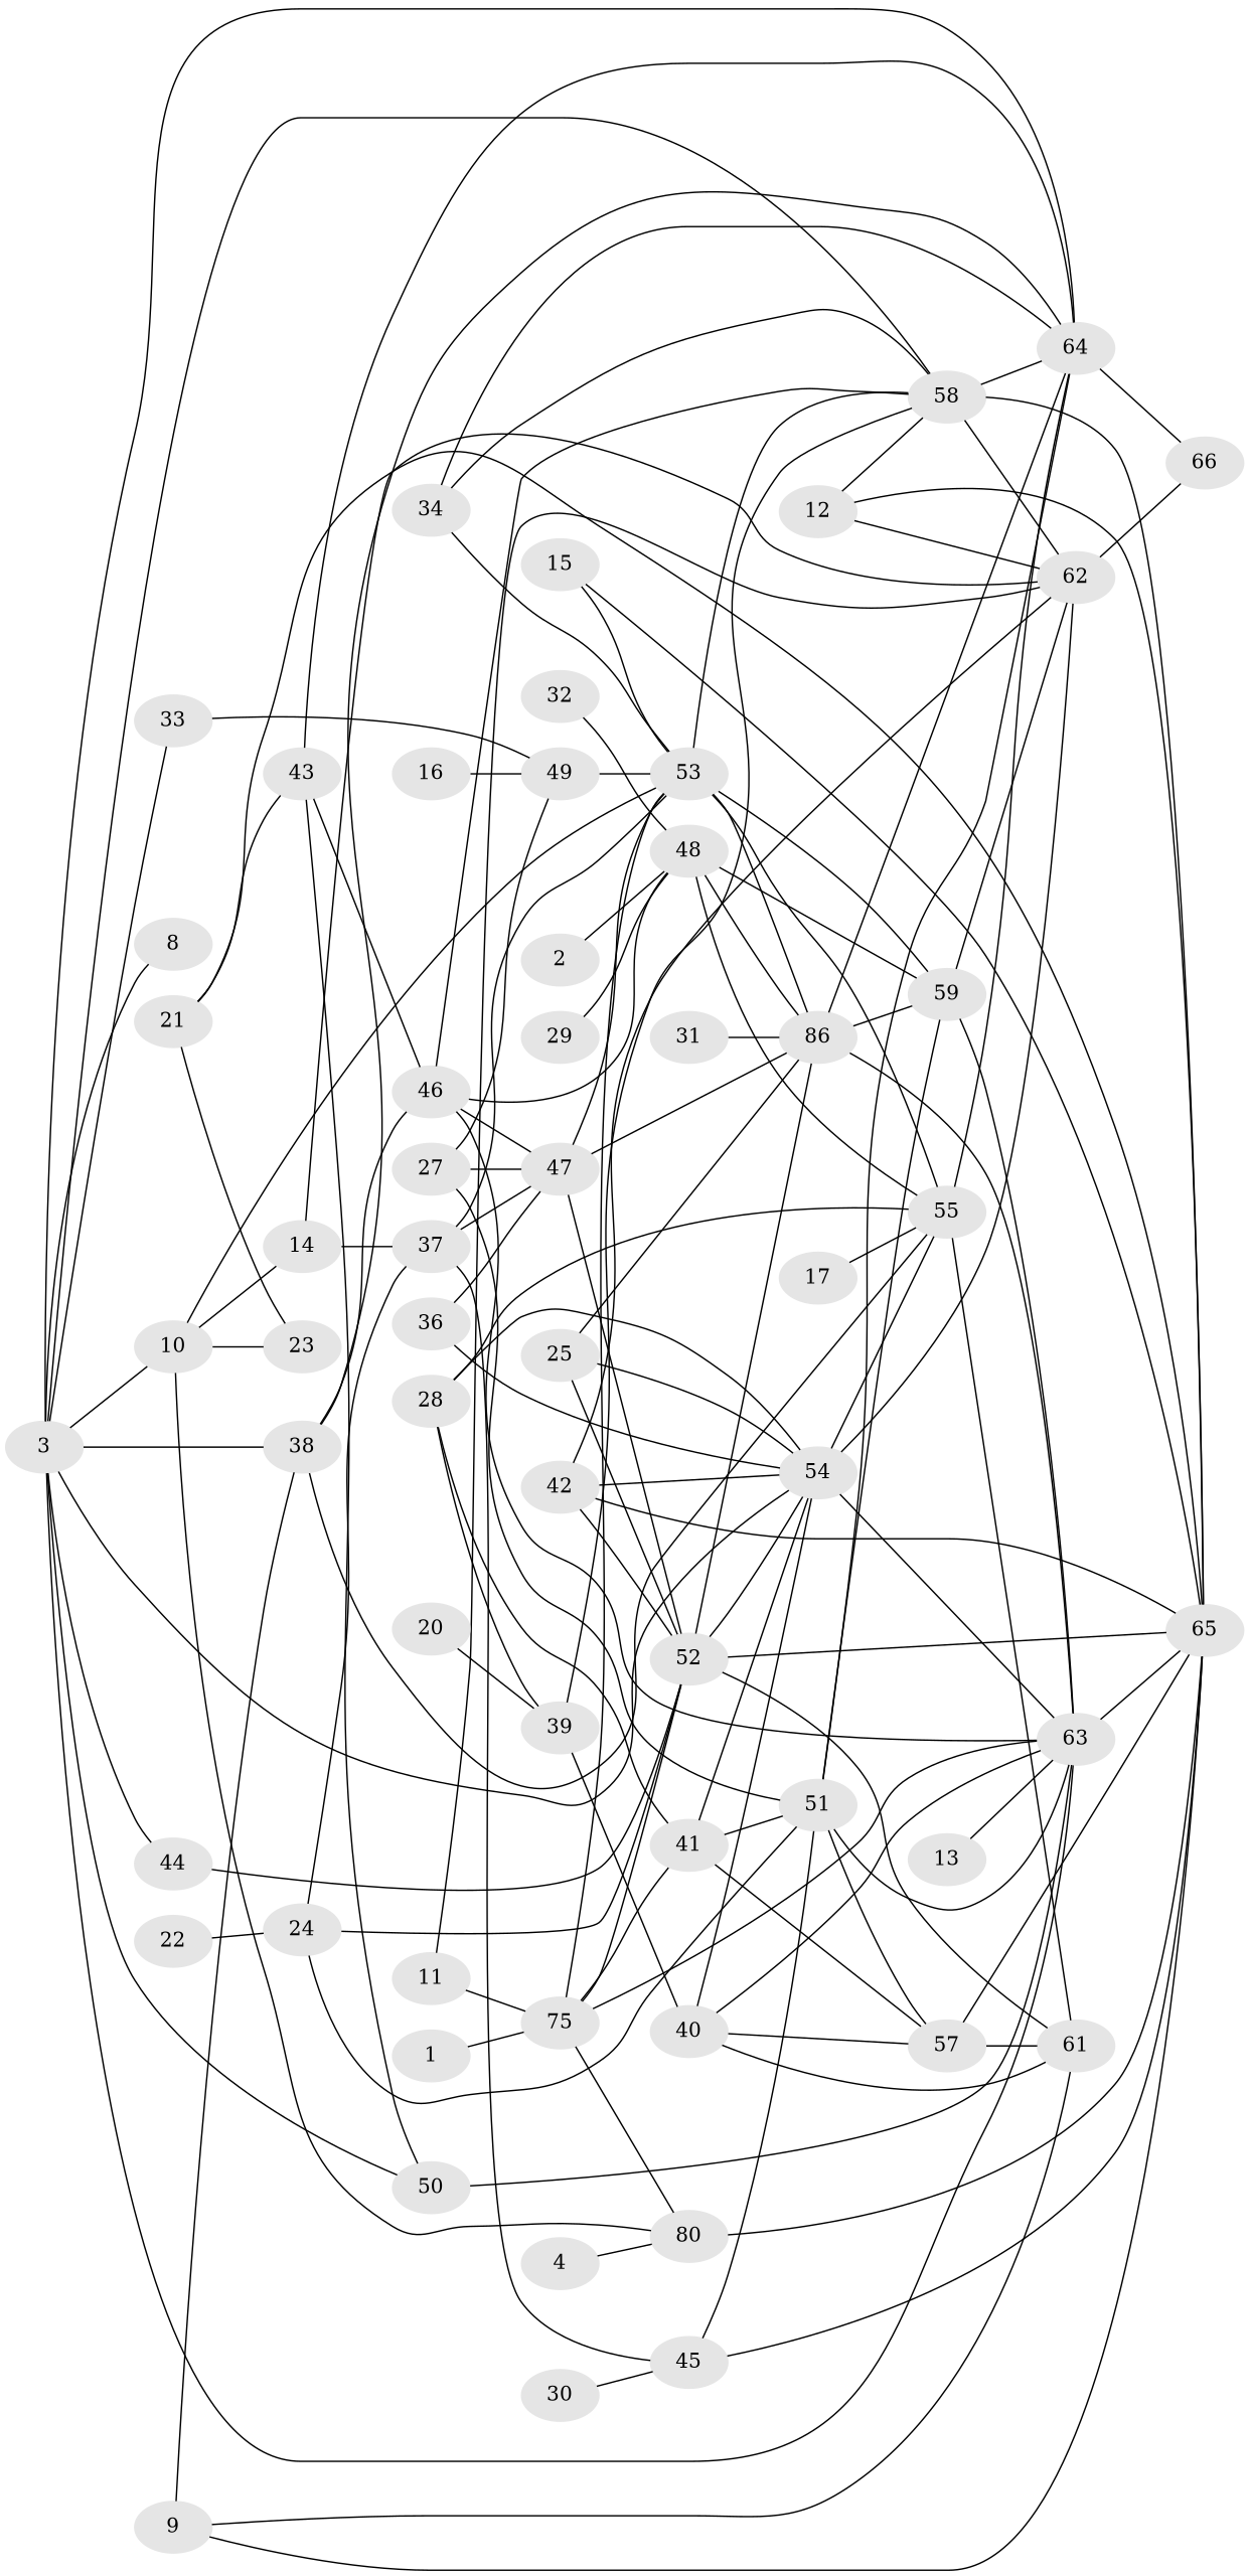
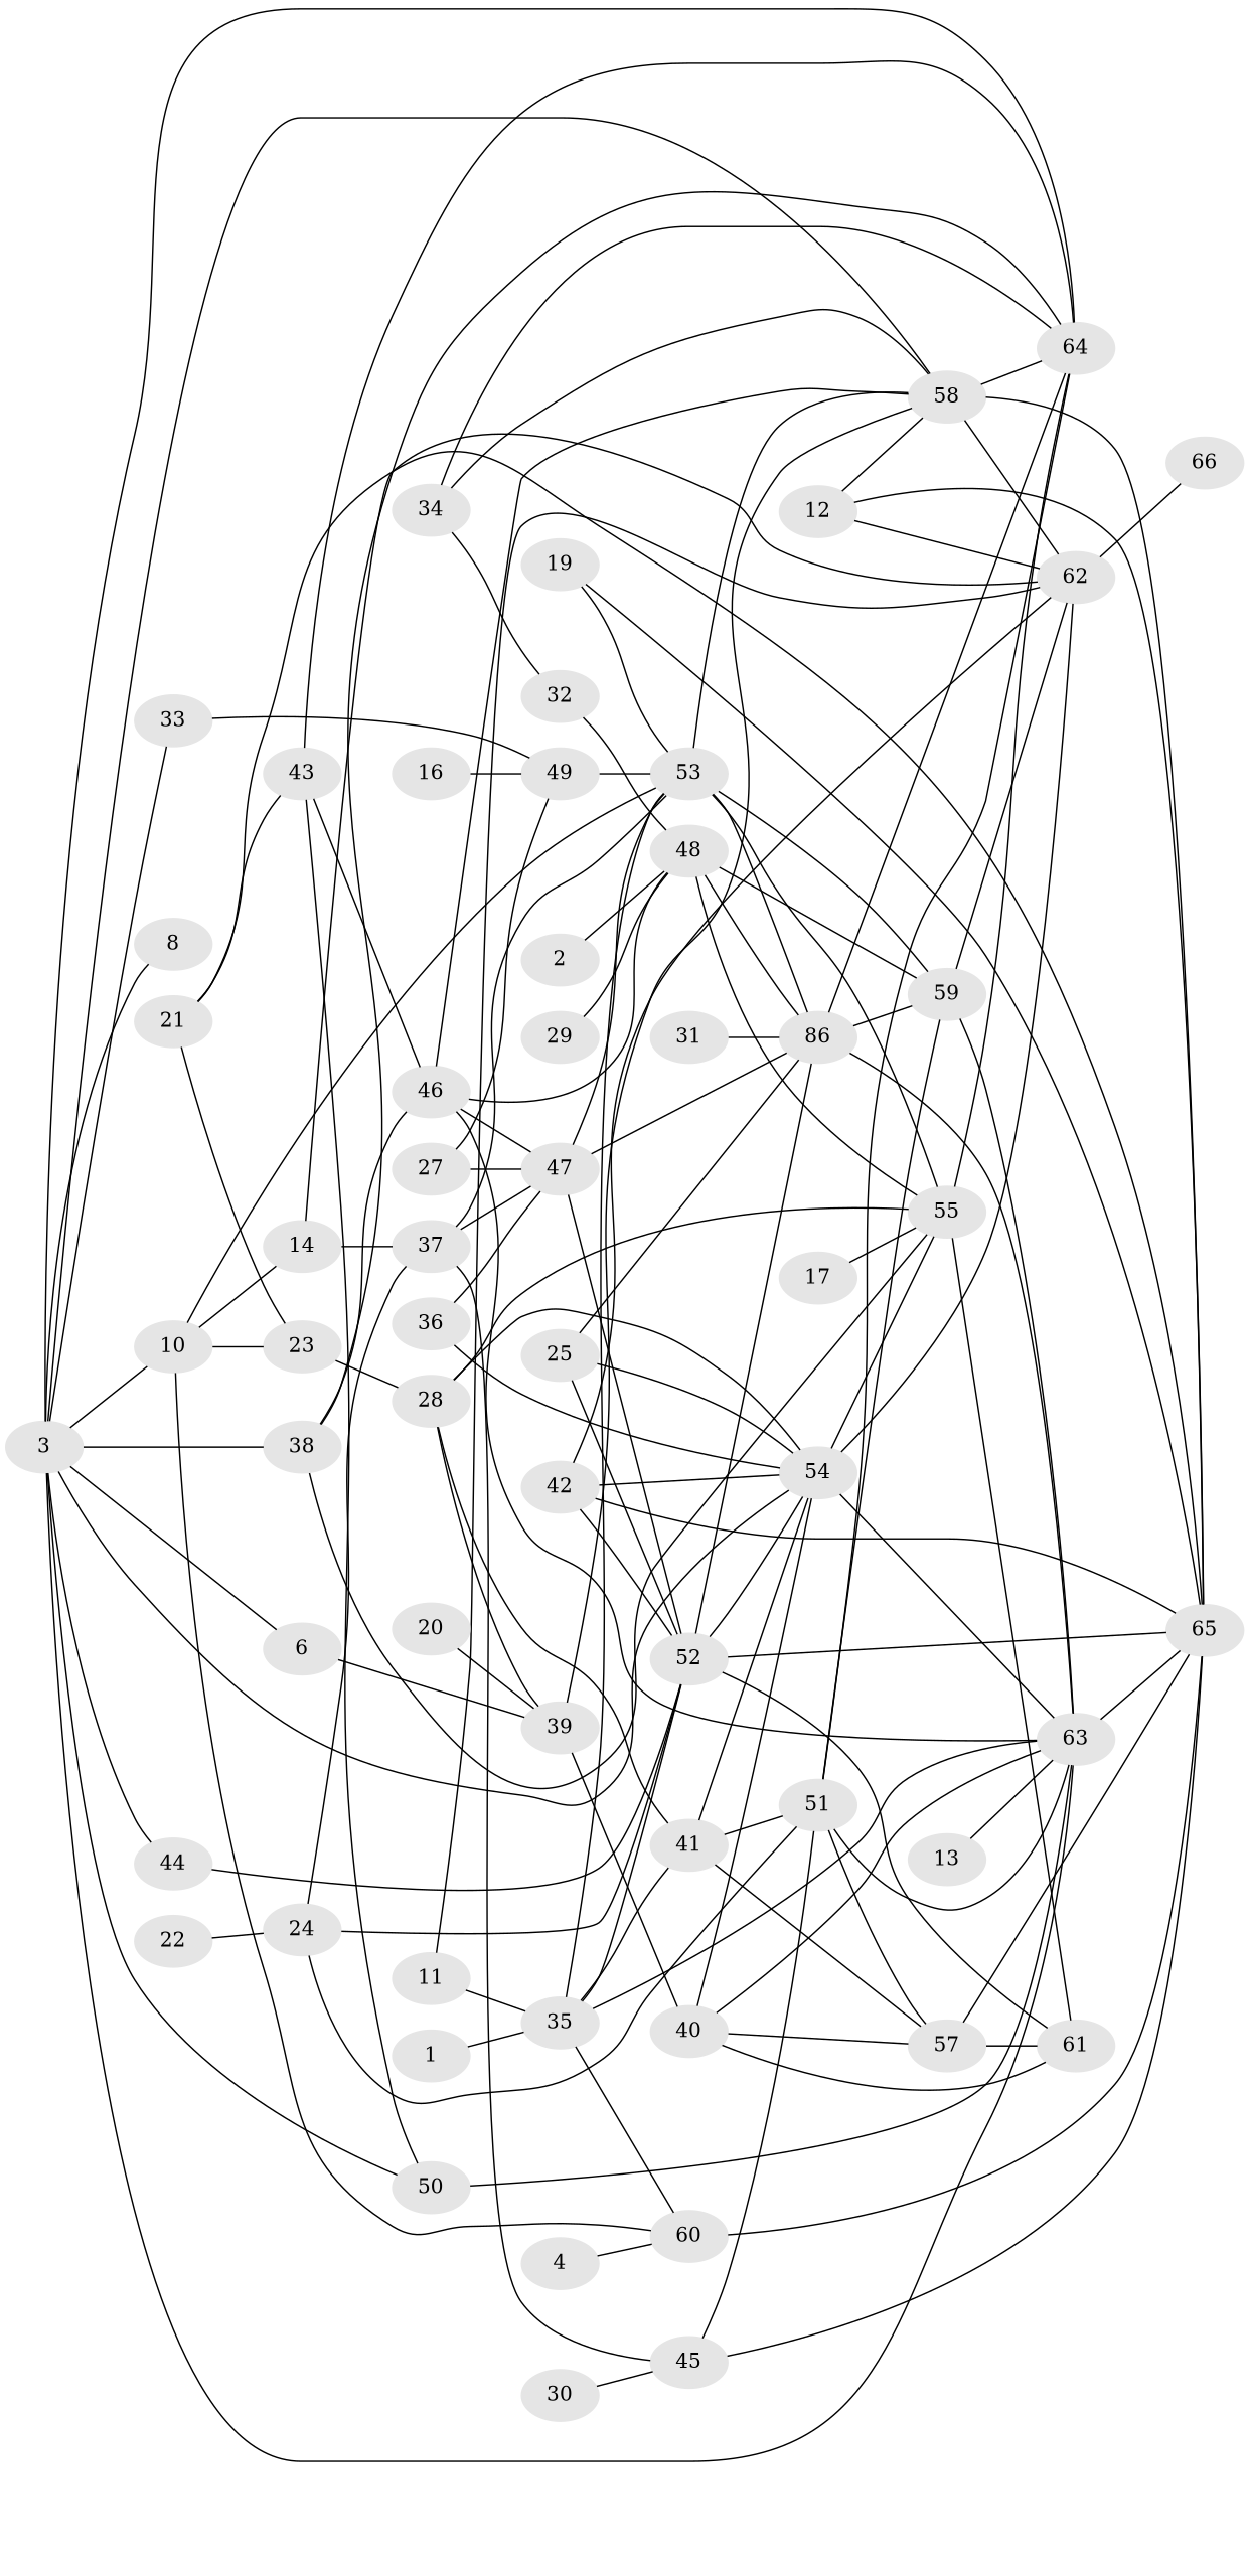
  graph {
    rankdir=LR
    node [color=gray90 style=filled]
    edge [weight=1.0]
    1
-   35 [label=75]
+   35
    63
-   60 [label=80]
+   60
    53
    52
    41
    2
    48
    55
    n11 [label=86]
    59
    3
+   6
    8
    10
    33
    38
    44
    50
    54
    58
    64
    39
    14
    23
    49
    46
    62
    65
    66
    4
    40
-   9
    61
    37
    28
    11
    12
    13
    47
    45
    n43 [label=16]
    17
-   19 [label=15]
+   19
    20
    21
    43
    22
    24
    51
    57
    25
    27
    29
    30
    31
    32
    34
    36
    42
    1 -- 35
    35 -- 63
    35 -- 60
    35 -- 53
    35 -- 52 [weight=2.0]
    35 -- 41
    63 -- 65
    60 -- 65
    53 -- 55
    53 -- n11
    53 -- 59
    53 -- 58
    52 -- n11 [weight=2.0]
    52 -- 54
    52 -- 65
    52 -- 61
    41 -- 54
    41 -- 51
    41 -- 57
    2 -- 48
    48 -- 55
    48 -- n11
    48 -- 59
    55 -- 64
    55 -- 61
    n11 -- 63
    n11 -- 59
    n11 -- 64
    59 -- 63
    59 -- 62
    3 -- 63
+   3 -- 6
    3 -- 8
    3 -- 10
    3 -- 33
    3 -- 38
    3 -- 44
    3 -- 50
    3 -- 54
    3 -- 58
    3 -- 64
+   6 -- 39
    10 -- 60
    10 -- 53
    10 -- 14
    10 -- 23
    33 -- 49
    38 -- 55
    38 -- 64
    38 -- 46
    44 -- 52
    50 -- 63
    54 -- 63
    54 -- 55
    54 -- 62
    58 -- 64
    58 -- 62 [weight=2.0]
    58 -- 65
-   64 -- 66
    39 -- 58
    39 -- 40
    14 -- 62
    14 -- 37 [weight=2.0]
+   23 -- 28
    49 -- 53
    46 -- 63
    46 -- 48
    46 -- 58
    46 -- 47
    62 -- 66
    4 -- 60
    40 -- 63
    40 -- 54
    40 -- 61
    40 -- 57
-   9 -- 38
-   9 -- 65
-   9 -- 61
    37 -- 53
    37 -- 47
    37 -- 45
    28 -- 41
    28 -- 55 [weight=2.0]
    28 -- 54
    28 -- 39
    11 -- 35
    11 -- 62
    12 -- 58
    12 -- 62
    12 -- 65
    13 -- 63
    47 -- 53
    47 -- 52 [weight=2.0]
    47 -- n11
    45 -- 65
    45 -- 51
    n43 -- 49
    17 -- 55
    19 -- 53
    19 -- 65
    20 -- 39
    21 -- 23
    21 -- 65
    21 -- 43
    43 -- 50
    43 -- 64
    43 -- 46
    22 -- 24
    24 -- 52
    24 -- 37
    24 -- 51
    51 -- 63
    51 -- 59
    51 -- 64
    51 -- 57
    57 -- 65
    57 -- 61
    25 -- 52
    25 -- n11
    25 -- 54
    27 -- 49
    27 -- 47
-   27 -- 51
    29 -- 48
    30 -- 45
    31 -- n11 [weight=2.0]
    32 -- 48
-   34 -- 53
+   34 -- 32
    34 -- 58
    34 -- 64
    36 -- 54
    36 -- 47
    42 -- 52
    42 -- 54
    42 -- 62
    42 -- 65
  }
